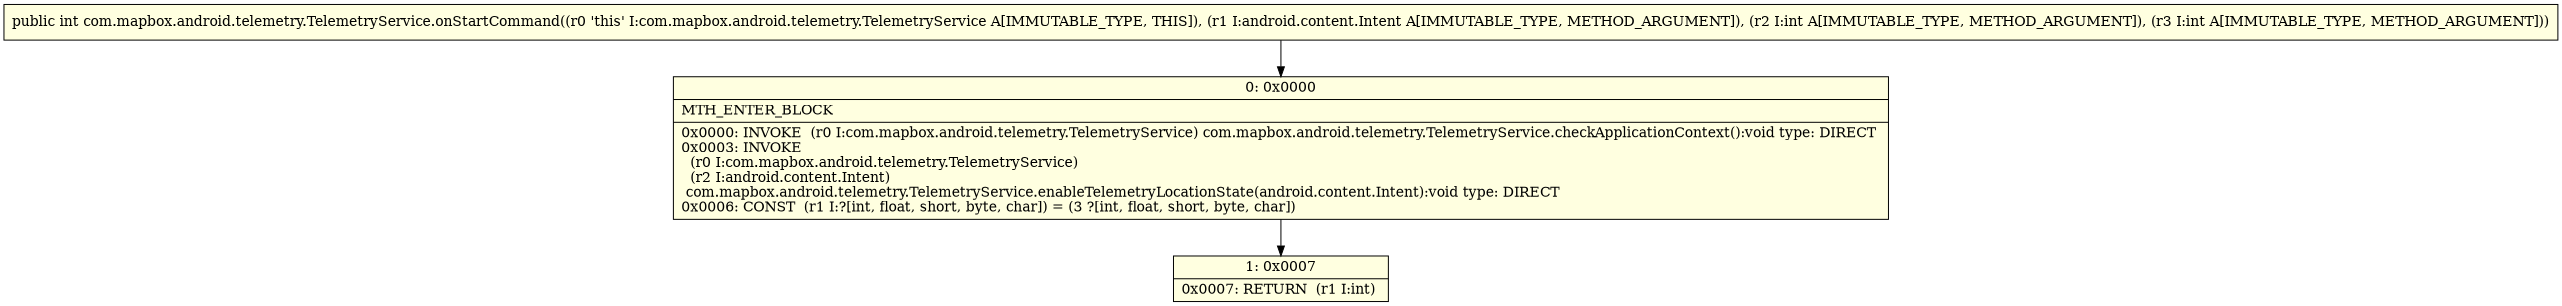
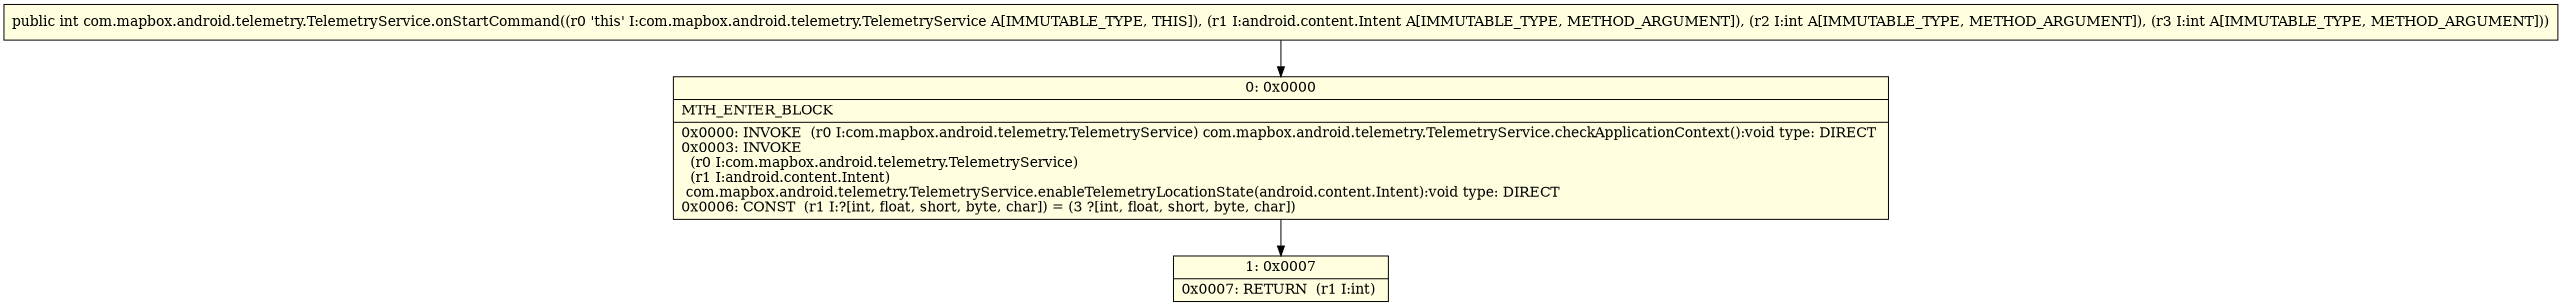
  digraph {
    node [shape=record style=filled fillcolor=lightyellow]
-   n1 [label="{0\:\ 0x0000|MTH_ENTER_BLOCK\l|0x0000: INVOKE  (r0 I:com.mapbox.android.telemetry.TelemetryService) com.mapbox.android.telemetry.TelemetryService.checkApplicationContext():void type: DIRECT \l0x0003: INVOKE  \l  (r0 I:com.mapbox.android.telemetry.TelemetryService)\l  (r2 I:android.content.Intent)\l com.mapbox.android.telemetry.TelemetryService.enableTelemetryLocationState(android.content.Intent):void type: DIRECT \l0x0006: CONST  (r1 I:?[int, float, short, byte, char]) = (3 ?[int, float, short, byte, char]) \l}"]
+   n1 [label="{0\:\ 0x0000|MTH_ENTER_BLOCK\l|0x0000: INVOKE  (r0 I:com.mapbox.android.telemetry.TelemetryService) com.mapbox.android.telemetry.TelemetryService.checkApplicationContext():void type: DIRECT \l0x0003: INVOKE  \l  (r0 I:com.mapbox.android.telemetry.TelemetryService)\l  (r1 I:android.content.Intent)\l com.mapbox.android.telemetry.TelemetryService.enableTelemetryLocationState(android.content.Intent):void type: DIRECT \l0x0006: CONST  (r1 I:?[int, float, short, byte, char]) = (3 ?[int, float, short, byte, char]) \l}"]
    n2 [label="{1\:\ 0x0007|0x0007: RETURN  (r1 I:int) \l}"]
    n3 [label="{public int com.mapbox.android.telemetry.TelemetryService.onStartCommand((r0 'this' I:com.mapbox.android.telemetry.TelemetryService A[IMMUTABLE_TYPE, THIS]), (r1 I:android.content.Intent A[IMMUTABLE_TYPE, METHOD_ARGUMENT]), (r2 I:int A[IMMUTABLE_TYPE, METHOD_ARGUMENT]), (r3 I:int A[IMMUTABLE_TYPE, METHOD_ARGUMENT])) }"]
    n1 -> n2
    n3 -> n1
  }
